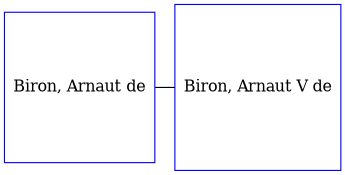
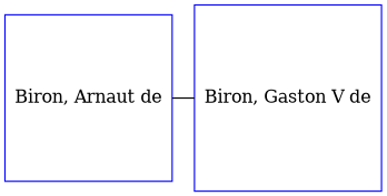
  digraph {
    node [color=blue regular=1 shape=box]
    n1 [label="Biron, Arnaut de"]
-   n2 [label="Biron, Arnaut V de"]
+   n2 [label="Biron, Gaston V de"]
    subgraph sub_1 {
      rank=same
      n1
      n2
    }
    n1 -> n2 [dir=none]
  }
